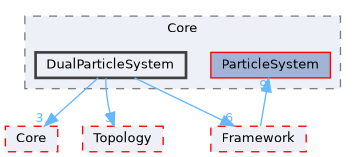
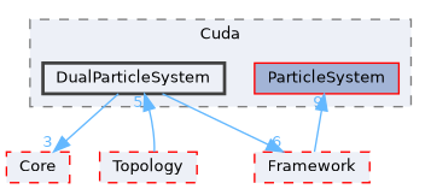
  digraph {
    compound=true
    node [color=red fillcolor="#edf0f7" fontname=Helvetica fontsize=10 shape=box style="filled,dashed"]
    edge [color=steelblue1 fontcolor=steelblue1 fontname=Helvetica fontsize=10 labeldistance=1.5 labelfontname=Helvetica labelfontsize=10]
    n1 [fillcolor="#a2b4d6" height=0.2 label=ParticleSystem style=filled width=0.4]
    n2 [color=grey25 height=0.2 label=DualParticleSystem style="filled,bold" width=0.4]
    n3 [height=0.2 label=Core width=0.4]
    n4 [height=0.2 label=Framework width=0.4]
    n5 [height=0.2 label=Topology width=0.4]
    subgraph cluster_1 {
      bgcolor="#edf0f7"
      fontname=Helvetica
      fontsize=10
-     label=Core
+     label=Cuda
      pencolor=grey50
      style="filled,dashed"
      n1
      n2
    }
    n2 -> n3 [headlabel=3]
    n2 -> n4 [headlabel=6]
-   n2 -> n5 [headlabel=5]
+   n5 -> n2 [headlabel=5]
    n4 -> n1 [headlabel=9]
  }
